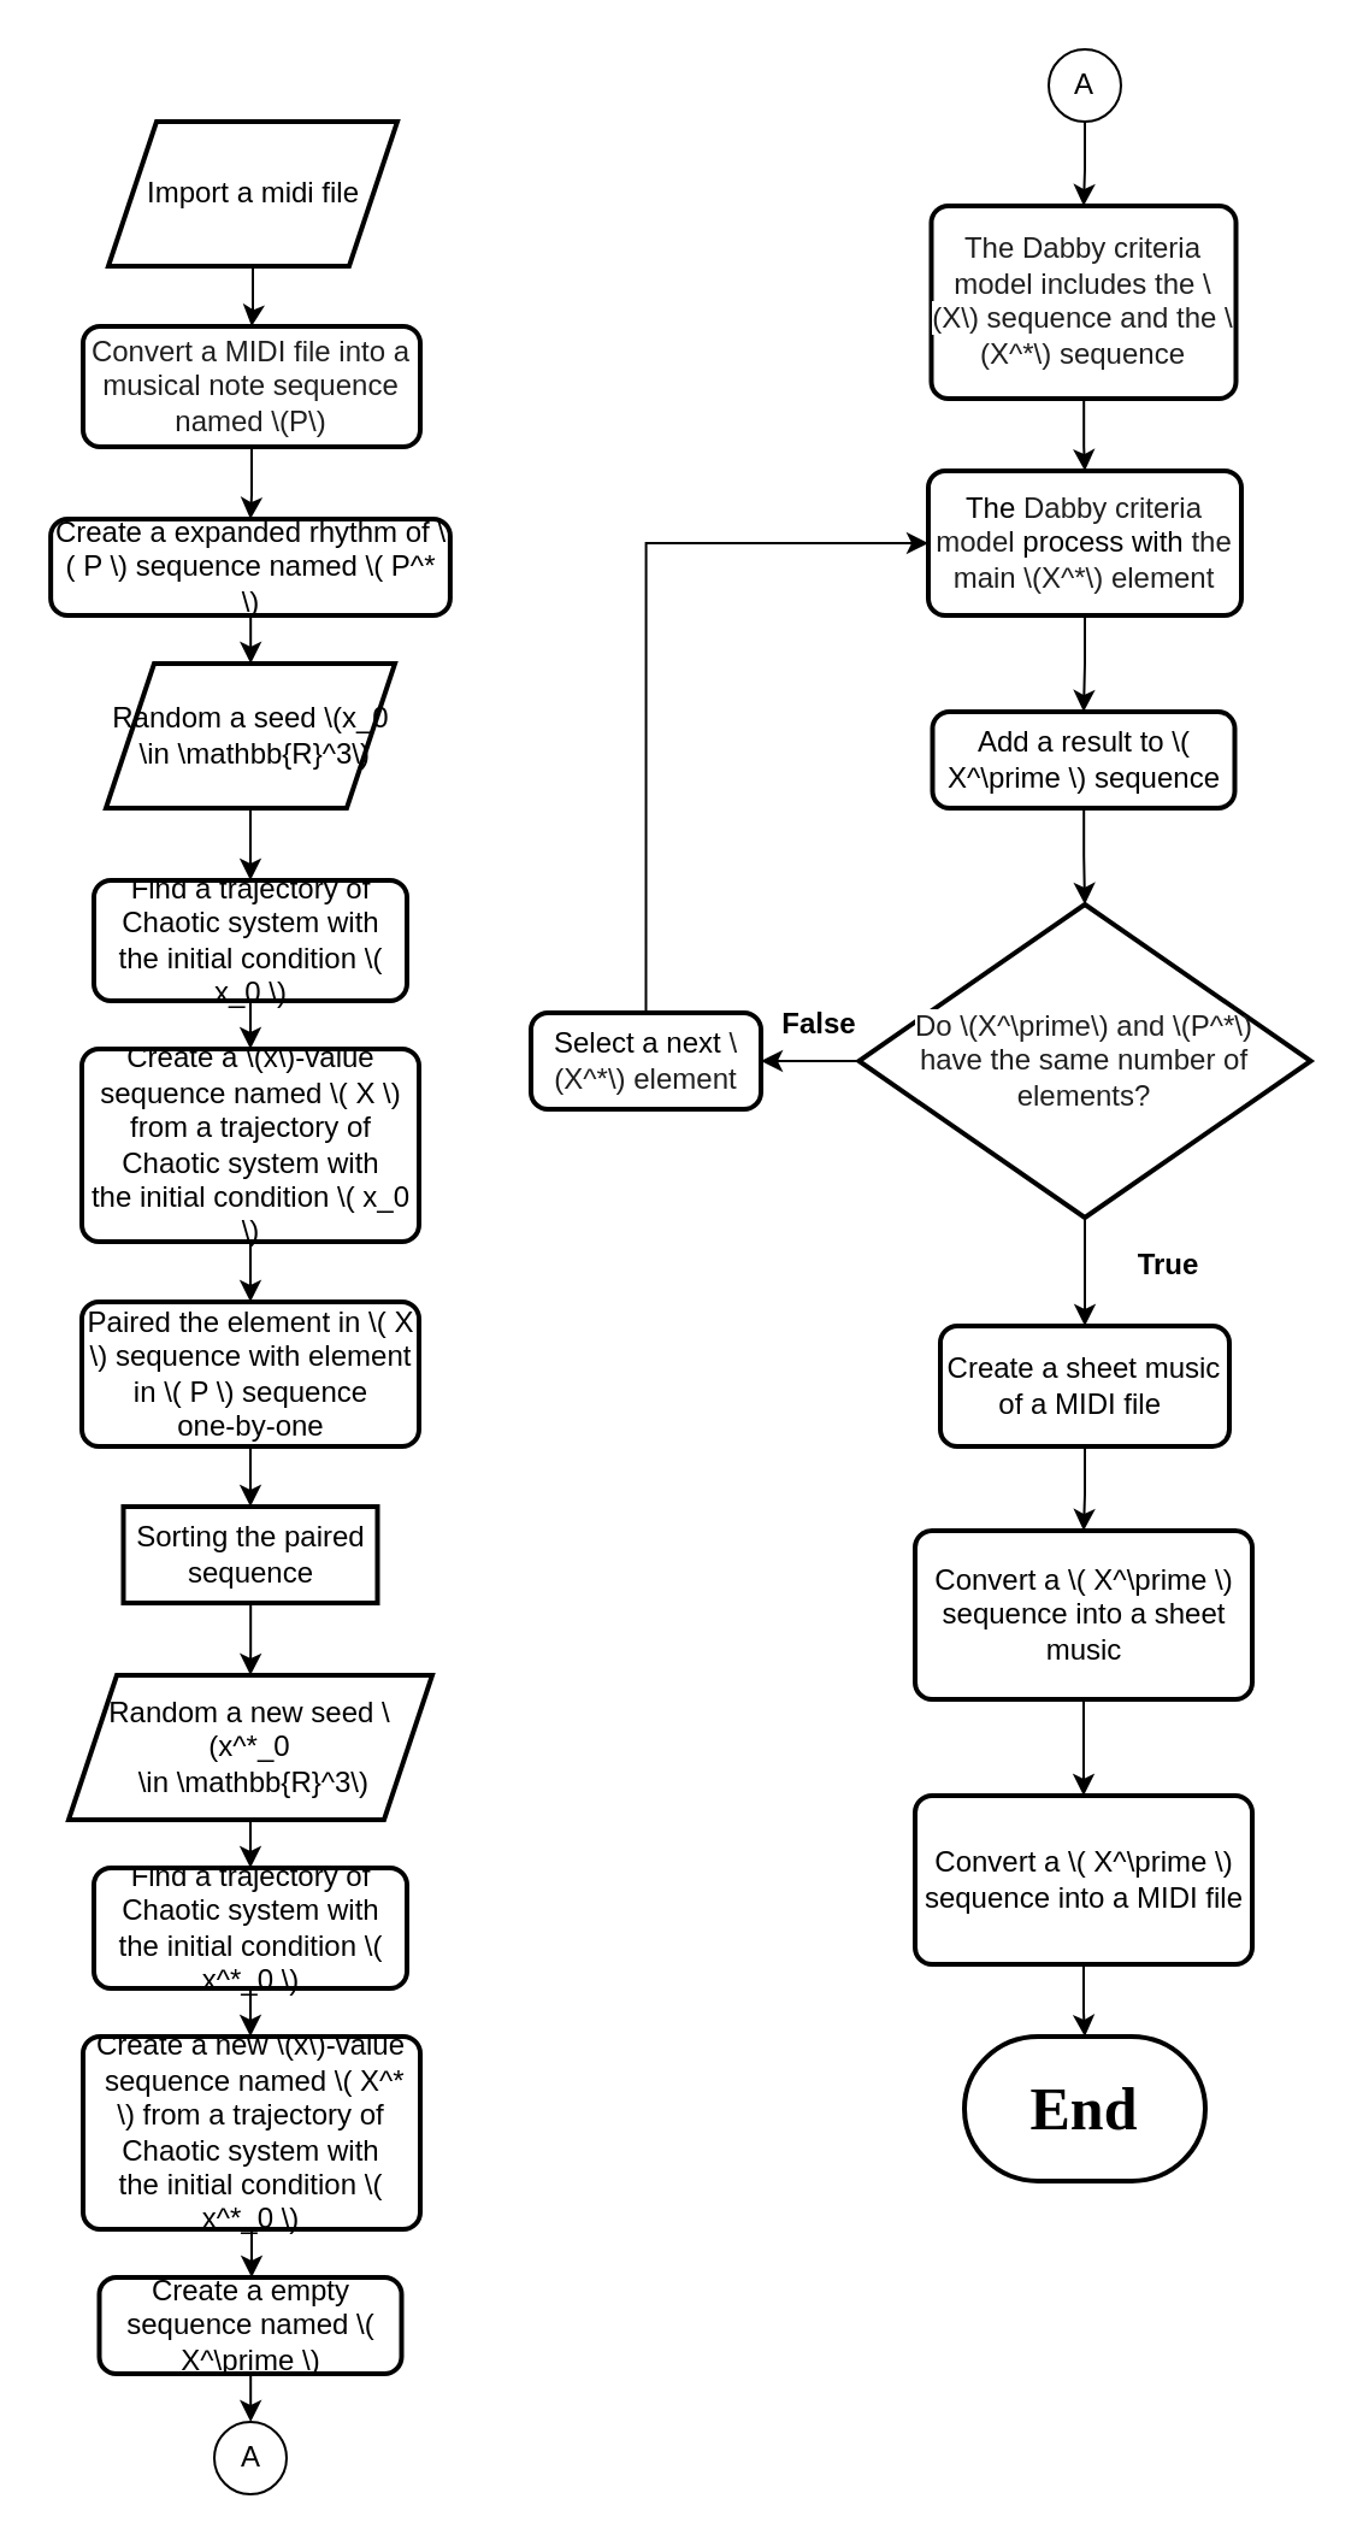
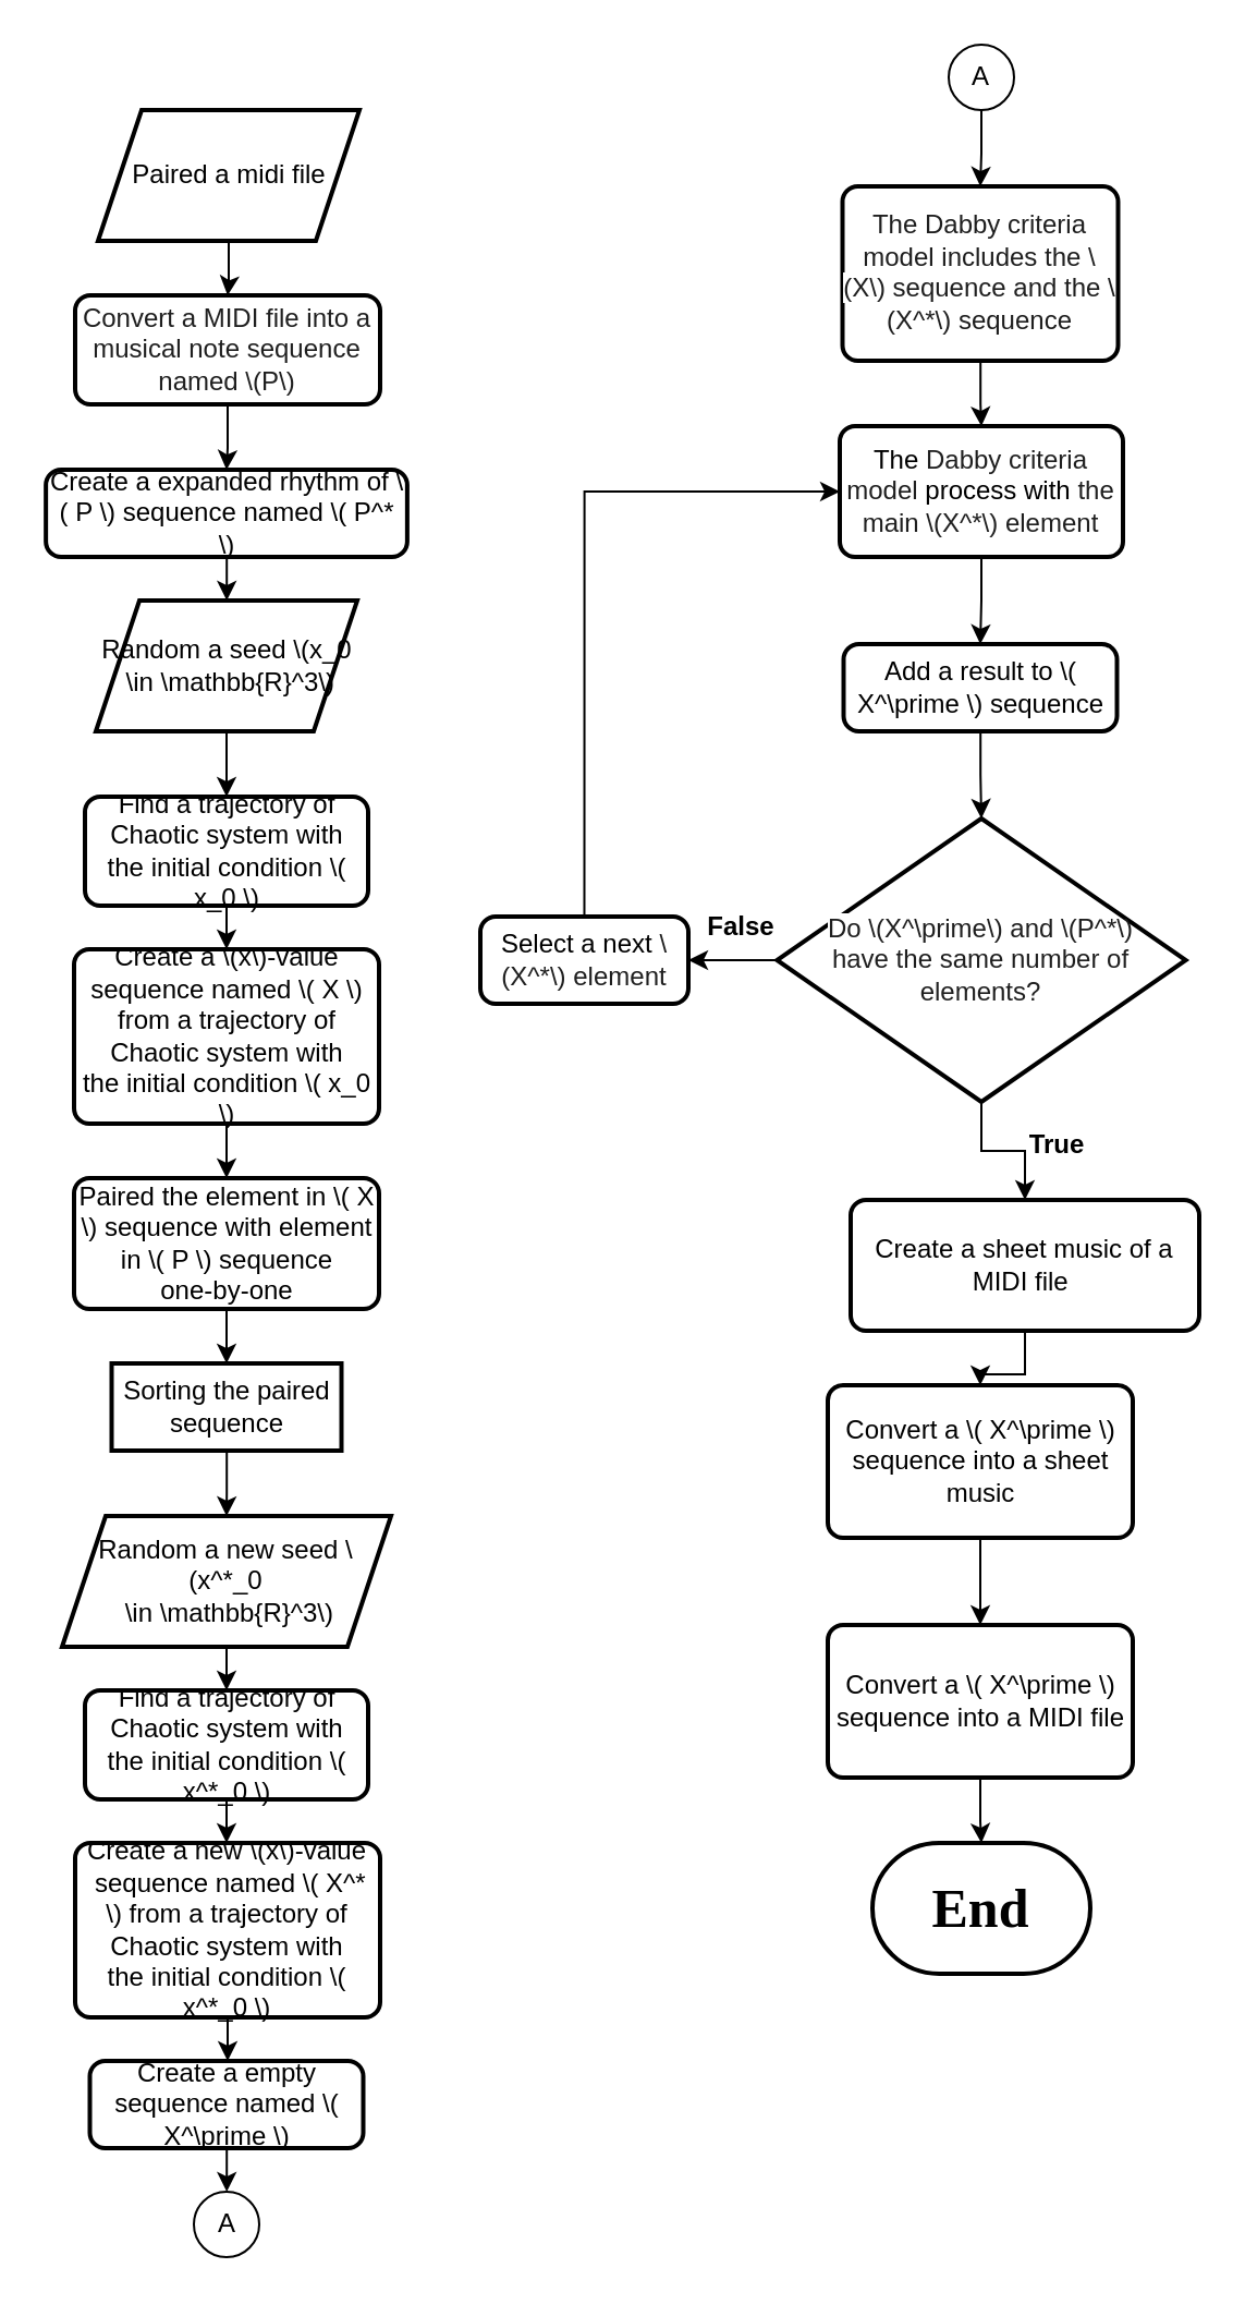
  <mxCell id="0" />
  <mxCell id="1" parent="0" />
  <mxCell id="2" style="edgeStyle=orthogonalEdgeStyle;rounded=0;orthogonalLoop=1;jettySize=auto;html=1;entryX=0.5;entryY=0;entryDx=0;entryDy=0;" parent="1" source="3" target="13" edge="1"><mxGeometry relative="1" as="geometry" /></mxCell>
- <mxCell id="3" value="&lt;font style=&quot;font-size: 12px&quot;&gt;Import a midi file&lt;/font&gt;" style="shape=parallelogram;perimeter=parallelogramPerimeter;whiteSpace=wrap;html=1;fixedSize=1;strokeWidth=2;" parent="1" vertex="1"><mxGeometry x="44.5" y="50" width="120" height="60" as="geometry" /></mxCell>
+ <mxCell id="3" value="&lt;font style=&quot;font-size: 12px&quot;&gt;Paired a midi file&lt;/font&gt;" style="shape=parallelogram;perimeter=parallelogramPerimeter;whiteSpace=wrap;html=1;fixedSize=1;strokeWidth=2;" parent="1" vertex="1"><mxGeometry x="44.5" y="50" width="120" height="60" as="geometry" /></mxCell>
  <mxCell id="4" style="edgeStyle=orthogonalEdgeStyle;rounded=0;orthogonalLoop=1;jettySize=auto;html=1;entryX=0.5;entryY=0;entryDx=0;entryDy=0;" parent="1" source="5" target="9" edge="1"><mxGeometry relative="1" as="geometry" /></mxCell>
  <mxCell id="5" value="Find a trajectory of Chaotic system with the&amp;nbsp;initial condition \( x_0 \)" style="rounded=1;whiteSpace=wrap;html=1;absoluteArcSize=1;arcSize=14;strokeWidth=2;" parent="1" vertex="1"><mxGeometry x="38.5" y="365" width="130" height="50" as="geometry" /></mxCell>
  <mxCell id="6" style="edgeStyle=orthogonalEdgeStyle;rounded=0;orthogonalLoop=1;jettySize=auto;html=1;entryX=0.5;entryY=0;entryDx=0;entryDy=0;" parent="1" source="7" target="5" edge="1"><mxGeometry relative="1" as="geometry" /></mxCell>
  <mxCell id="7" value="Random a seed \(x_0&lt;br&gt;&amp;nbsp;\in \mathbb{R}^3\)" style="shape=parallelogram;perimeter=parallelogramPerimeter;whiteSpace=wrap;html=1;fixedSize=1;strokeWidth=2;" parent="1" vertex="1"><mxGeometry x="43.5" y="275" width="120" height="60" as="geometry" /></mxCell>
  <mxCell id="8" style="edgeStyle=orthogonalEdgeStyle;rounded=0;orthogonalLoop=1;jettySize=auto;html=1;entryX=0.5;entryY=0;entryDx=0;entryDy=0;" parent="1" source="9" target="11" edge="1"><mxGeometry relative="1" as="geometry" /></mxCell>
  <mxCell id="9" value="Create a \(x\)-value sequence named \( X \) from a trajectory of Chaotic system with the&amp;nbsp;initial condition \( x_0 \)" style="rounded=1;whiteSpace=wrap;html=1;absoluteArcSize=1;arcSize=14;strokeWidth=2;" parent="1" vertex="1"><mxGeometry x="33.5" y="435" width="140" height="80" as="geometry" /></mxCell>
  <mxCell id="10" style="edgeStyle=orthogonalEdgeStyle;rounded=0;orthogonalLoop=1;jettySize=auto;html=1;entryX=0.5;entryY=0;entryDx=0;entryDy=0;" parent="1" source="11" target="15" edge="1"><mxGeometry relative="1" as="geometry" /></mxCell>
  <mxCell id="11" value="Paired the element in \( X \)&amp;nbsp;sequence with element in \( P \) sequence&lt;br&gt;&amp;nbsp;one-by-one&amp;nbsp;" style="rounded=1;whiteSpace=wrap;html=1;absoluteArcSize=1;arcSize=14;strokeWidth=2;" parent="1" vertex="1"><mxGeometry x="33.5" y="540" width="140" height="60" as="geometry" /></mxCell>
  <mxCell id="12" style="edgeStyle=orthogonalEdgeStyle;rounded=0;orthogonalLoop=1;jettySize=auto;html=1;entryX=0.5;entryY=0;entryDx=0;entryDy=0;" parent="1" source="13" target="48" edge="1"><mxGeometry relative="1" as="geometry" /></mxCell>
  <mxCell id="13" value="&lt;span style=&quot;background-color: rgb(255 , 255 , 255)&quot;&gt;&lt;font color=&quot;#1f1f1f&quot;&gt;Convert a MIDI file into a musical note sequence named \(P\)&lt;/font&gt;&lt;/span&gt;" style="rounded=1;whiteSpace=wrap;html=1;absoluteArcSize=1;arcSize=14;strokeWidth=2;" parent="1" vertex="1"><mxGeometry x="34" y="135" width="140" height="50" as="geometry" /></mxCell>
  <mxCell id="14" style="edgeStyle=orthogonalEdgeStyle;rounded=0;orthogonalLoop=1;jettySize=auto;html=1;entryX=0.5;entryY=0;entryDx=0;entryDy=0;" parent="1" source="15" target="17" edge="1"><mxGeometry relative="1" as="geometry" /></mxCell>
  <mxCell id="15" value="Sorting the paired sequence" style="whiteSpace=wrap;html=1;absoluteArcSize=1;arcSize=14;strokeWidth=2;rounded=0;" parent="1" vertex="1"><mxGeometry x="50.75" y="625" width="105.5" height="40" as="geometry" /></mxCell>
  <mxCell id="16" style="edgeStyle=orthogonalEdgeStyle;rounded=0;orthogonalLoop=1;jettySize=auto;html=1;entryX=0.5;entryY=0;entryDx=0;entryDy=0;" parent="1" source="17" target="19" edge="1"><mxGeometry relative="1" as="geometry" /></mxCell>
  <mxCell id="17" value="Random a new seed \(x^*_0&lt;br&gt;&amp;nbsp;\in \mathbb{R}^3\)" style="shape=parallelogram;perimeter=parallelogramPerimeter;whiteSpace=wrap;html=1;fixedSize=1;strokeWidth=2;" parent="1" vertex="1"><mxGeometry x="28" y="695" width="151" height="60" as="geometry" /></mxCell>
  <mxCell id="18" style="edgeStyle=orthogonalEdgeStyle;rounded=0;orthogonalLoop=1;jettySize=auto;html=1;entryX=0.5;entryY=0;entryDx=0;entryDy=0;" parent="1" source="19" target="21" edge="1"><mxGeometry relative="1" as="geometry" /></mxCell>
  <mxCell id="19" value="Find a trajectory of Chaotic system with the&amp;nbsp;initial condition \( x^*_0 \)" style="rounded=1;whiteSpace=wrap;html=1;absoluteArcSize=1;arcSize=14;strokeWidth=2;" parent="1" vertex="1"><mxGeometry x="38.5" y="775" width="130" height="50" as="geometry" /></mxCell>
  <mxCell id="20" style="edgeStyle=orthogonalEdgeStyle;rounded=0;orthogonalLoop=1;jettySize=auto;html=1;entryX=0.5;entryY=0;entryDx=0;entryDy=0;" parent="1" source="21" target="32" edge="1"><mxGeometry relative="1" as="geometry" /></mxCell>
  <mxCell id="21" value="Create a new \(x\)-value&lt;br&gt;&amp;nbsp;sequence named \( X^* \) from a trajectory of Chaotic system with the&amp;nbsp;initial condition \( x^*_0 \)" style="rounded=1;whiteSpace=wrap;html=1;absoluteArcSize=1;arcSize=14;strokeWidth=2;" parent="1" vertex="1"><mxGeometry x="34" y="845" width="140" height="80" as="geometry" /></mxCell>
  <mxCell id="22" style="edgeStyle=orthogonalEdgeStyle;rounded=0;orthogonalLoop=1;jettySize=auto;html=1;entryX=0.5;entryY=0;entryDx=0;entryDy=0;" parent="1" source="23" target="28" edge="1"><mxGeometry relative="1" as="geometry" /></mxCell>
  <mxCell id="23" value="&lt;font style=&quot;font-size: 12px&quot;&gt;&lt;span style=&quot;color: rgb(31 , 31 , 31) ; background-color: rgb(255 , 255 , 255)&quot;&gt;The Dabby criteria model &lt;/span&gt;&lt;span style=&quot;color: rgb(31 , 31 , 31) ; background-color: rgb(255 , 255 , 255)&quot;&gt;includes&lt;/span&gt;&lt;span style=&quot;color: rgb(31 , 31 , 31) ; background-color: rgb(255 , 255 , 255)&quot;&gt; the \(X\) sequence and the \(X^*\) sequence&lt;/span&gt;&lt;/font&gt;&lt;span style=&quot;color: rgb(31 , 31 , 31) ; font-family: &amp;#34;google sans&amp;#34; , &amp;#34;helvetica neue&amp;#34; , sans-serif ; text-align: left ; background-color: rgb(255 , 255 , 255)&quot;&gt;&lt;br&gt;&lt;/span&gt;" style="rounded=1;whiteSpace=wrap;html=1;absoluteArcSize=1;arcSize=14;strokeWidth=2;" parent="1" vertex="1"><mxGeometry x="386.25" y="85" width="126.5" height="80" as="geometry" /></mxCell>
  <mxCell id="24" style="edgeStyle=orthogonalEdgeStyle;rounded=0;orthogonalLoop=1;jettySize=auto;html=1;entryX=1;entryY=0.5;entryDx=0;entryDy=0;" parent="1" source="26" target="30" edge="1"><mxGeometry relative="1" as="geometry" /></mxCell>
  <mxCell id="25" style="edgeStyle=orthogonalEdgeStyle;rounded=0;orthogonalLoop=1;jettySize=auto;html=1;entryX=0.5;entryY=0;entryDx=0;entryDy=0;" parent="1" source="26" target="38" edge="1"><mxGeometry relative="1" as="geometry" /></mxCell>
  <mxCell id="26" value="&lt;span style=&quot;background-color: rgb(255 , 255 , 255)&quot;&gt;&lt;font&gt;&lt;font color=&quot;#1f1f1f&quot;&gt;Do&amp;nbsp;\(X^\prime\)&amp;nbsp;&lt;/font&gt;&lt;/font&gt;&lt;/span&gt;&lt;font color=&quot;#1f1f1f&quot;&gt;and \(P^*\)&lt;br&gt;have the same number of elements?&lt;/font&gt;" style="rhombus;whiteSpace=wrap;html=1;strokeWidth=2;" parent="1" vertex="1"><mxGeometry x="356.19" y="375" width="187.62" height="130" as="geometry" /></mxCell>
  <mxCell id="27" style="edgeStyle=orthogonalEdgeStyle;rounded=0;orthogonalLoop=1;jettySize=auto;html=1;entryX=0.5;entryY=0;entryDx=0;entryDy=0;" parent="1" source="28" target="34" edge="1"><mxGeometry relative="1" as="geometry" /></mxCell>
  <mxCell id="28" value="The&amp;nbsp;&lt;span style=&quot;color: rgb(31 , 31 , 31) ; background-color: rgb(255 , 255 , 255)&quot;&gt;Dabby criteria model&amp;nbsp;&lt;/span&gt;process with&amp;nbsp;&lt;span style=&quot;color: rgb(31 , 31 , 31) ; background-color: rgb(255 , 255 , 255)&quot;&gt;the main \(X^*\) element&lt;/span&gt;" style="rounded=1;whiteSpace=wrap;html=1;absoluteArcSize=1;arcSize=14;strokeWidth=2;" parent="1" vertex="1"><mxGeometry x="385" y="195" width="130" height="60" as="geometry" /></mxCell>
  <mxCell id="29" style="edgeStyle=orthogonalEdgeStyle;rounded=0;orthogonalLoop=1;jettySize=auto;html=1;entryX=0;entryY=0.5;entryDx=0;entryDy=0;exitX=0.5;exitY=0;exitDx=0;exitDy=0;" parent="1" source="30" target="28" edge="1"><mxGeometry relative="1" as="geometry"><mxPoint x="290.5" y="225" as="targetPoint" /><Array as="points"><mxPoint x="268" y="225" /></Array><mxPoint x="270" y="395" as="sourcePoint" /></mxGeometry></mxCell>
  <mxCell id="30" value="Select a next&amp;nbsp;&lt;span style=&quot;color: rgb(31 , 31 , 31) ; background-color: rgb(255 , 255 , 255)&quot;&gt;\(X^*\) element&lt;/span&gt;" style="rounded=1;whiteSpace=wrap;html=1;absoluteArcSize=1;arcSize=14;strokeWidth=2;" parent="1" vertex="1"><mxGeometry x="220" y="420" width="95.5" height="40" as="geometry" /></mxCell>
  <mxCell id="31" style="edgeStyle=orthogonalEdgeStyle;rounded=0;orthogonalLoop=1;jettySize=auto;html=1;entryX=0.5;entryY=0;entryDx=0;entryDy=0;" parent="1" source="32" target="42" edge="1"><mxGeometry relative="1" as="geometry" /></mxCell>
  <mxCell id="32" value="Create a empty sequence named \( X^\prime \)" style="rounded=1;whiteSpace=wrap;html=1;absoluteArcSize=1;arcSize=14;strokeWidth=2;" parent="1" vertex="1"><mxGeometry x="40.75" y="945" width="125.5" height="40" as="geometry" /></mxCell>
  <mxCell id="33" style="edgeStyle=orthogonalEdgeStyle;rounded=0;orthogonalLoop=1;jettySize=auto;html=1;entryX=0.5;entryY=0;entryDx=0;entryDy=0;" parent="1" source="34" target="26" edge="1"><mxGeometry relative="1" as="geometry" /></mxCell>
  <mxCell id="34" value="Add a result to \( X^\prime \) sequence" style="rounded=1;whiteSpace=wrap;html=1;absoluteArcSize=1;arcSize=14;strokeWidth=2;" parent="1" vertex="1"><mxGeometry x="386.75" y="295" width="125.5" height="40" as="geometry" /></mxCell>
  <mxCell id="35" style="edgeStyle=orthogonalEdgeStyle;rounded=0;orthogonalLoop=1;jettySize=auto;html=1;entryX=0.5;entryY=0;entryDx=0;entryDy=0;entryPerimeter=0;" parent="1" source="36" target="41" edge="1"><mxGeometry relative="1" as="geometry" /></mxCell>
  <mxCell id="36" value="Convert a \( X^\prime \) sequence into a MIDI file" style="rounded=1;whiteSpace=wrap;html=1;absoluteArcSize=1;arcSize=14;strokeWidth=2;" parent="1" vertex="1"><mxGeometry x="379.5" y="745" width="140" height="70" as="geometry" /></mxCell>
  <mxCell id="37" style="edgeStyle=orthogonalEdgeStyle;rounded=0;orthogonalLoop=1;jettySize=auto;html=1;entryX=0.5;entryY=0;entryDx=0;entryDy=0;" parent="1" source="38" target="40" edge="1"><mxGeometry relative="1" as="geometry" /></mxCell>
- <mxCell id="38" value="Create a sheet music of a MIDI file&amp;nbsp;" style="rounded=1;whiteSpace=wrap;html=1;absoluteArcSize=1;arcSize=14;strokeWidth=2;" parent="1" vertex="1"><mxGeometry x="390" y="550" width="120" height="50" as="geometry" /></mxCell>
+ <mxCell id="38" value="Create a sheet music of a MIDI file&amp;nbsp;" style="rounded=1;whiteSpace=wrap;html=1;absoluteArcSize=1;arcSize=14;strokeWidth=2;" parent="1" vertex="1"><mxGeometry x="390" y="550" width="160" height="60" as="geometry" /></mxCell>
  <mxCell id="39" style="edgeStyle=orthogonalEdgeStyle;rounded=0;orthogonalLoop=1;jettySize=auto;html=1;entryX=0.5;entryY=0;entryDx=0;entryDy=0;" parent="1" source="40" target="36" edge="1"><mxGeometry relative="1" as="geometry" /></mxCell>
  <mxCell id="40" value="Convert a \( X^\prime \) sequence into a sheet music" style="rounded=1;whiteSpace=wrap;html=1;absoluteArcSize=1;arcSize=14;strokeWidth=2;" parent="1" vertex="1"><mxGeometry x="379.5" y="635" width="140" height="70" as="geometry" /></mxCell>
  <mxCell id="41" value="&lt;span style=&quot;font-family: &amp;#34;times new roman&amp;#34; ; font-size: 25px ; font-weight: 700&quot;&gt;End&lt;/span&gt;" style="strokeWidth=2;html=1;shape=mxgraph.flowchart.terminator;whiteSpace=wrap;" parent="1" vertex="1"><mxGeometry x="400" y="845" width="100" height="60" as="geometry" /></mxCell>
  <mxCell id="42" value="A" style="ellipse;whiteSpace=wrap;html=1;aspect=fixed;" parent="1" vertex="1"><mxGeometry x="88.5" y="1005" width="30" height="30" as="geometry" /></mxCell>
  <mxCell id="43" style="edgeStyle=orthogonalEdgeStyle;rounded=0;orthogonalLoop=1;jettySize=auto;html=1;entryX=0.5;entryY=0;entryDx=0;entryDy=0;" parent="1" source="44" target="23" edge="1"><mxGeometry relative="1" as="geometry" /></mxCell>
  <mxCell id="44" value="A" style="ellipse;whiteSpace=wrap;html=1;aspect=fixed;" parent="1" vertex="1"><mxGeometry x="435" y="20" width="30" height="30" as="geometry" /></mxCell>
  <mxCell id="45" value="False" style="text;html=1;strokeColor=none;fillColor=none;align=center;verticalAlign=middle;whiteSpace=wrap;rounded=0;fontStyle=1" parent="1" vertex="1"><mxGeometry x="320" y="415" width="40" height="20" as="geometry" /></mxCell>
  <mxCell id="46" value="True" style="text;html=1;strokeColor=none;fillColor=none;align=center;verticalAlign=middle;whiteSpace=wrap;rounded=0;fontStyle=1" parent="1" vertex="1"><mxGeometry x="465" y="515" width="40" height="20" as="geometry" /></mxCell>
  <mxCell id="47" style="edgeStyle=orthogonalEdgeStyle;rounded=0;orthogonalLoop=1;jettySize=auto;html=1;entryX=0.5;entryY=0;entryDx=0;entryDy=0;" parent="1" source="48" target="7" edge="1"><mxGeometry relative="1" as="geometry" /></mxCell>
  <mxCell id="48" value="Create a expanded rhythm of \( P \) sequence named \( P^* \)" style="rounded=1;whiteSpace=wrap;html=1;absoluteArcSize=1;arcSize=14;strokeWidth=2;" parent="1" vertex="1"><mxGeometry x="20.57" y="215" width="165.87" height="40" as="geometry" /></mxCell>
